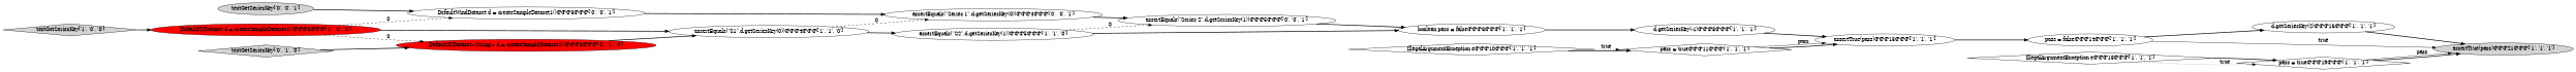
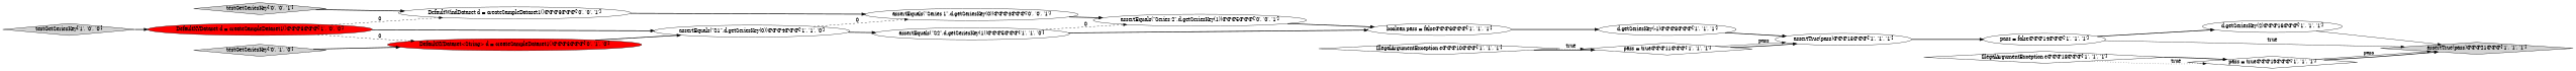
  digraph {
    rankdir=LR
    node [fillcolor=white shape=ellipse style=filled]
    edge [style=bold]
    n1 [label="d.getSeriesKey(2)@@@16@@@['1', '1', '1']"]
-   n2 [fillcolor=lightgray label="assertTrue(pass)@@@21@@@['1', '1', '1']"]
+   n2 [fillcolor=lightgray label="assertTrue(pass)@@@21@@@['1', '1', '1']" shape=diamond]
    n3 [label="assertEquals(\"Series 1\",d.getSeriesKey(0))@@@4@@@['0', '0', '1']"]
    n4 [label="assertEquals(\"Series 2\",d.getSeriesKey(1))@@@5@@@['0', '0', '1']"]
    n5 [label="boolean pass = false@@@6@@@['1', '1', '1']"]
    n6 [fillcolor=lightgray label="testGetSeriesKey['0', '1', '0']" shape=diamond]
    n7 [fillcolor=red label="DefaultXYDataset<String> d = createSampleDataset1()@@@3@@@['0', '1', '0']"]
    n8 [label="assertEquals(\"S1\",d.getSeriesKey(0))@@@4@@@['1', '1', '0']"]
    n9 [label="d.getSeriesKey(-1)@@@8@@@['1', '1', '1']"]
    n10 [label="assertTrue(pass)@@@13@@@['1', '1', '1']"]
    n11 [label="pass = false@@@14@@@['1', '1', '1']"]
    n12 [label="IllegalArgumentException e@@@18@@@['1', '1', '1']" shape=diamond]
    n13 [label="pass = true@@@19@@@['1', '1', '1']" shape=diamond]
    n14 [label="IllegalArgumentException e@@@10@@@['1', '1', '1']" shape=diamond]
    n15 [label="pass = true@@@11@@@['1', '1', '1']" shape=diamond]
    n16 [label="DefaultWindDataset d = createSampleDataset1()@@@3@@@['0', '0', '1']"]
    n17 [label="assertEquals(\"S2\",d.getSeriesKey(1))@@@5@@@['1', '1', '0']"]
-   n18 [fillcolor=lightgray label="testGetSeriesKey['0', '0', '1']"]
+   n18 [fillcolor=lightgray label="testGetSeriesKey['0', '0', '1']" shape=diamond]
    n19 [fillcolor=red label="DefaultXYDataset d = createSampleDataset1()@@@3@@@['1', '0', '0']"]
    n20 [fillcolor=lightgray label="testGetSeriesKey['1', '0', '0']" shape=diamond]
-   n1 -> n2
+   n1 -> n2 [style=solid]
    n3 -> n4
    n4 -> n5
    n5 -> n9
    n6 -> n7
    n7 -> n8
    n8 -> n3 [label=0 style=dashed]
    n8 -> n17
    n9 -> n10
    n10 -> n11
    n11 -> n1
    n11 -> n2 [label=true style=solid]
    n12 -> n13
    n12 -> n13 [label=true style=dotted]
    n13 -> n2 [label=pass style=solid]
    n13 -> n2
    n14 -> n15 [label=true style=dotted]
    n14 -> n15
    n15 -> n10
    n15 -> n10 [label=pass style=solid]
    n16 -> n3
    n17 -> n4 [label=0 style=dashed]
    n17 -> n5
    n18 -> n16
    n19 -> n7 [label=0 style=dashed]
    n19 -> n8
    n19 -> n16 [label=0 style=dashed]
    n20 -> n19
  }
